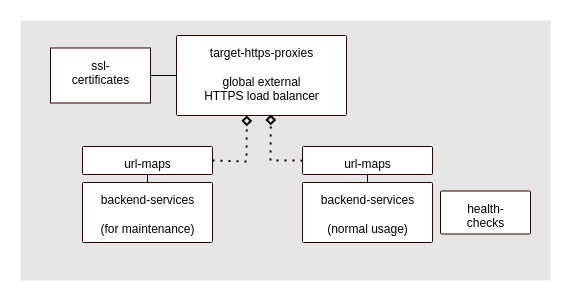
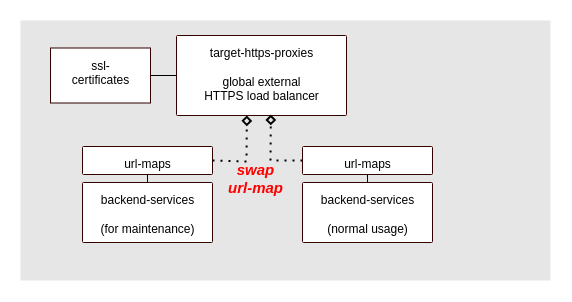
  <mxCell id="0" />
  <mxCell id="1" parent="0" />
  <mxCell id="2" value="" style="rounded=0;whiteSpace=wrap;html=1;fontColor=#717171;labelBackgroundColor=#717171;fillColor=#E6E6E6;strokeColor=none;" vertex="1" parent="1"><mxGeometry x="20" y="20" width="530" height="260" as="geometry" /></mxCell>
  <mxCell id="3" value="&lt;div&gt;ssl-&lt;/div&gt;&lt;div&gt;certificates&lt;/div&gt;" style="sketch=0;points=[[0,0,0],[0.25,0,0],[0.5,0,0],[0.75,0,0],[1,0,0],[1,0.25,0],[1,0.5,0],[1,0.75,0],[1,1,0],[0.75,1,0],[0.5,1,0],[0.25,1,0],[0,1,0],[0,0.75,0],[0,0.5,0],[0,0.25,0]];absoluteArcSize=1;arcSize=2;html=1;strokeColor=#330000;gradientColor=none;shadow=0;dashed=0;fontSize=12;fontColor=#000000;align=center;verticalAlign=top;spacing=10;spacingTop=-4;fillColor=#FFFFFF;strokeWidth=1;rounded=0;" parent="1" vertex="1"><mxGeometry x="50" y="47.5" width="100" height="55" as="geometry" /></mxCell>
  <mxCell id="4" value="&lt;div&gt;backend-services&lt;/div&gt;&lt;div&gt;&lt;br&gt;&lt;/div&gt;&lt;div&gt;(normal usage)&lt;br&gt;&lt;/div&gt;" style="sketch=0;points=[[0,0,0],[0.25,0,0],[0.5,0,0],[0.75,0,0],[1,0,0],[1,0.25,0],[1,0.5,0],[1,0.75,0],[1,1,0],[0.75,1,0],[0.5,1,0],[0.25,1,0],[0,1,0],[0,0.75,0],[0,0.5,0],[0,0.25,0]];rounded=1;absoluteArcSize=1;arcSize=2;html=1;strokeColor=#330000;gradientColor=none;shadow=0;dashed=0;fontSize=12;fontColor=#000000;align=center;verticalAlign=top;spacing=10;spacingTop=-4;fillColor=#FFFFFF;strokeWidth=1;" parent="1" vertex="1"><mxGeometry x="302" y="182" width="130" height="60" as="geometry" /></mxCell>
- <mxCell id="5" value="&lt;div&gt;health-&lt;/div&gt;&lt;div&gt;checks&lt;/div&gt;" style="sketch=0;points=[[0,0,0],[0.25,0,0],[0.5,0,0],[0.75,0,0],[1,0,0],[1,0.25,0],[1,0.5,0],[1,0.75,0],[1,1,0],[0.75,1,0],[0.5,1,0],[0.25,1,0],[0,1,0],[0,0.75,0],[0,0.5,0],[0,0.25,0]];rounded=1;absoluteArcSize=1;arcSize=2;html=1;strokeColor=#330000;gradientColor=none;shadow=0;dashed=0;fontSize=12;fontColor=#000000;align=center;verticalAlign=top;spacing=10;spacingTop=-4;fillColor=#FFFFFF;strokeWidth=1;" parent="1" vertex="1"><mxGeometry x="440" y="190.5" width="90" height="43" as="geometry" /></mxCell>
  <mxCell id="6" value="&lt;div&gt;target-https-proxies&lt;/div&gt;&lt;div&gt;&lt;br&gt;&lt;/div&gt;&lt;div&gt;global external&lt;/div&gt;&lt;div&gt;HTTPS load balancer&lt;br&gt;&lt;/div&gt;" style="sketch=0;points=[[0,0,0],[0.25,0,0],[0.5,0,0],[0.75,0,0],[1,0,0],[1,0.25,0],[1,0.5,0],[1,0.75,0],[1,1,0],[0.75,1,0],[0.5,1,0],[0.25,1,0],[0,1,0],[0,0.75,0],[0,0.5,0],[0,0.25,0]];rounded=1;absoluteArcSize=1;arcSize=2;html=1;strokeColor=#330000;gradientColor=none;shadow=0;dashed=0;fontSize=12;fontColor=#000000;align=center;verticalAlign=top;spacing=10;spacingTop=-4;fillColor=#FFFFFF;strokeWidth=1;" parent="1" vertex="1"><mxGeometry x="176" y="35" width="170" height="80" as="geometry" /></mxCell>
  <mxCell id="7" value="" style="endArrow=none;html=1;rounded=0;entryX=0;entryY=0.5;entryDx=0;entryDy=0;entryPerimeter=0;" parent="1" source="3" target="6" edge="1"><mxGeometry width="50" height="50" relative="1" as="geometry"><mxPoint x="38" y="407" as="sourcePoint" /><mxPoint x="88" y="357" as="targetPoint" /></mxGeometry></mxCell>
  <mxCell id="8" value="&lt;div&gt;backend-services&lt;/div&gt;&lt;div&gt;&lt;br&gt;&lt;/div&gt;&lt;div&gt;(for maintenance)&lt;br&gt;&lt;/div&gt;" style="sketch=0;points=[[0,0,0],[0.25,0,0],[0.5,0,0],[0.75,0,0],[1,0,0],[1,0.25,0],[1,0.5,0],[1,0.75,0],[1,1,0],[0.75,1,0],[0.5,1,0],[0.25,1,0],[0,1,0],[0,0.75,0],[0,0.5,0],[0,0.25,0]];rounded=1;absoluteArcSize=1;arcSize=2;html=1;strokeColor=#330000;gradientColor=none;shadow=0;dashed=0;fontSize=12;fontColor=#000000;align=center;verticalAlign=top;spacing=10;spacingTop=-4;fillColor=#FFFFFF;strokeWidth=1;" parent="1" vertex="1"><mxGeometry x="82" y="182" width="130" height="60" as="geometry" /></mxCell>
+ <mxCell id="9" value="&lt;div style=&quot;font-size: 15px;&quot;&gt;&lt;font style=&quot;font-size: 15px;&quot;&gt;&lt;span style=&quot;font-size: 15px;&quot;&gt;swap&lt;br style=&quot;font-size: 15px;&quot;&gt;&lt;/span&gt;&lt;/font&gt;&lt;/div&gt;&lt;div style=&quot;font-size: 15px;&quot;&gt;&lt;font style=&quot;font-size: 15px;&quot;&gt;&lt;span style=&quot;font-size: 15px;&quot;&gt;url-map&lt;/span&gt;&lt;/font&gt;&lt;br style=&quot;font-size: 15px;&quot;&gt;&lt;/div&gt;" style="text;html=1;resizable=0;autosize=1;align=center;verticalAlign=middle;points=[];fillColor=none;strokeColor=none;rounded=0;fontStyle=3;fontColor=#FF0000;fontSize=15;" parent="1" vertex="1"><mxGeometry x="215" y="152.5" width="80" height="50" as="geometry" /></mxCell>
  <mxCell id="10" value="" style="endArrow=diamond;dashed=1;html=1;dashPattern=1 3;strokeWidth=2;rounded=0;fontSize=11;fontColor=#FF0000;endFill=0;exitX=0;exitY=0.5;exitDx=0;exitDy=0;exitPerimeter=0;entryX=0.555;entryY=0.988;entryDx=0;entryDy=0;entryPerimeter=0;" parent="1" source="13" target="6" edge="1"><mxGeometry width="50" height="50" relative="1" as="geometry"><mxPoint x="300" y="210" as="sourcePoint" /><mxPoint x="270" y="120" as="targetPoint" /><Array as="points"><mxPoint x="270" y="160" /></Array></mxGeometry></mxCell>
  <mxCell id="11" value="url-maps" style="sketch=0;points=[[0,0,0],[0.25,0,0],[0.5,0,0],[0.75,0,0],[1,0,0],[1,0.25,0],[1,0.5,0],[1,0.75,0],[1,1,0],[0.75,1,0],[0.5,1,0],[0.25,1,0],[0,1,0],[0,0.75,0],[0,0.5,0],[0,0.25,0]];rounded=1;absoluteArcSize=1;arcSize=2;html=1;strokeColor=#330000;gradientColor=none;shadow=0;dashed=0;fontSize=12;fontColor=#000000;align=center;verticalAlign=top;spacing=10;spacingTop=-4;fillColor=#FFFFFF;strokeWidth=1;" parent="1" vertex="1"><mxGeometry x="82" y="146" width="130" height="28" as="geometry" /></mxCell>
  <mxCell id="12" value="" style="endArrow=none;html=1;rounded=0;entryX=0.5;entryY=1;entryDx=0;entryDy=0;entryPerimeter=0;exitX=0.5;exitY=0;exitDx=0;exitDy=0;exitPerimeter=0;" parent="1" source="8" target="11" edge="1"><mxGeometry width="50" height="50" relative="1" as="geometry"><mxPoint x="230" y="310" as="sourcePoint" /><mxPoint x="280" y="260" as="targetPoint" /></mxGeometry></mxCell>
  <mxCell id="13" value="url-maps" style="sketch=0;points=[[0,0,0],[0.25,0,0],[0.5,0,0],[0.75,0,0],[1,0,0],[1,0.25,0],[1,0.5,0],[1,0.75,0],[1,1,0],[0.75,1,0],[0.5,1,0],[0.25,1,0],[0,1,0],[0,0.75,0],[0,0.5,0],[0,0.25,0]];rounded=1;absoluteArcSize=1;arcSize=2;html=1;strokeColor=#330000;gradientColor=none;shadow=0;dashed=0;fontSize=12;fontColor=#000000;align=center;verticalAlign=top;spacing=10;spacingTop=-4;fillColor=#FFFFFF;strokeWidth=1;" parent="1" vertex="1"><mxGeometry x="302" y="146" width="130" height="28" as="geometry" /></mxCell>
  <mxCell id="14" value="" style="endArrow=none;html=1;rounded=0;entryX=0.5;entryY=1;entryDx=0;entryDy=0;entryPerimeter=0;exitX=0.5;exitY=0;exitDx=0;exitDy=0;exitPerimeter=0;" parent="1" target="13" edge="1"><mxGeometry width="50" height="50" relative="1" as="geometry"><mxPoint x="367" y="182" as="sourcePoint" /><mxPoint x="500" y="260" as="targetPoint" /></mxGeometry></mxCell>
  <mxCell id="15" value="" style="endArrow=diamond;dashed=1;html=1;dashPattern=1 3;strokeWidth=2;rounded=0;fontSize=11;fontColor=#FF0000;endFill=0;exitX=1;exitY=0.5;exitDx=0;exitDy=0;exitPerimeter=0;entryX=0.555;entryY=0.988;entryDx=0;entryDy=0;entryPerimeter=0;" parent="1" source="11" edge="1"><mxGeometry width="50" height="50" relative="1" as="geometry"><mxPoint x="278" y="160.96" as="sourcePoint" /><mxPoint x="246.35" y="115" as="targetPoint" /><Array as="points"><mxPoint x="246" y="160.96" /></Array></mxGeometry></mxCell>
